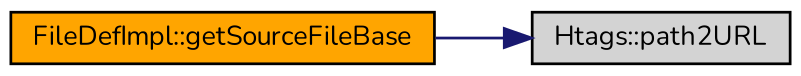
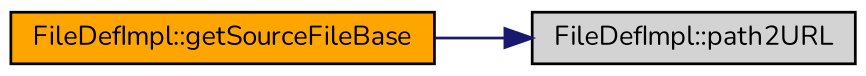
  digraph {
    rankdir=LR
    fontname=Nunito
    node [color=black fontname=Nunito fontsize=10 shape=record style=filled]
    n1 [fillcolor=orange fontcolor=black height=0.2 label="FileDefImpl::getSourceFileBase" width=0.4]
-   n2 [fillcolor=lightgrey height=0.2 label="Htags::path2URL" width=0.4]
+   n2 [fillcolor=lightgrey height=0.2 label="FileDefImpl::path2URL" width=0.4]
    n1 -> n2 [color=midnightblue fontname=Nunito fontsize=10 labelfontname=Helvetica labelfontsize=10 style=solid]
  }
